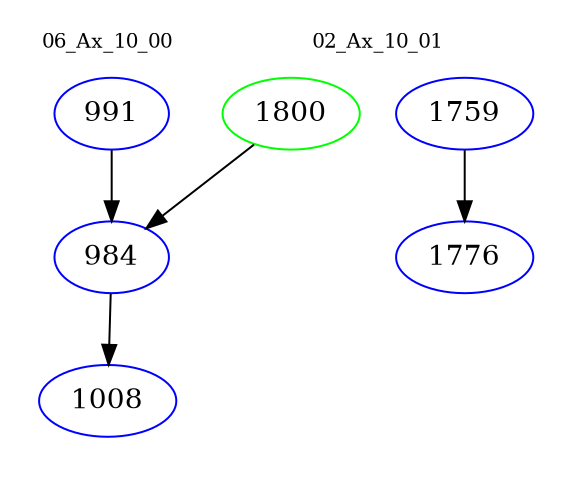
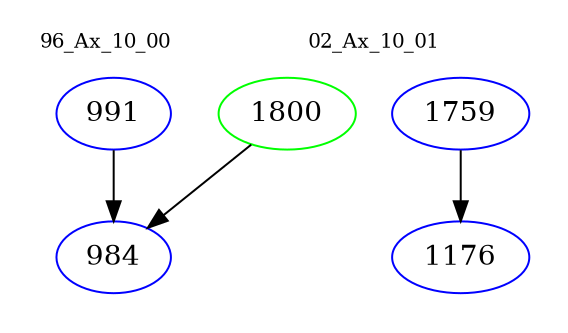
  digraph {
    node [color=blue]
    edge [color=black]
    n1 [label=991]
    n2 [label=984]
-   n3 [label=1008]
    n4 [color=green label=1800]
    n5 [label=1759]
-   n6 [label=1776]
+   n6 [label=1176]
    subgraph cluster_1 {
      color=white
      fontsize=10
-     label="06_Ax_10_00"
+     label="96_Ax_10_00"
      n1
      n2
-     n3
    }
    subgraph cluster_2 {
      color=white
      fontsize=10
      label="02_Ax_10_01"
      n4
      n5
      n6
    }
    n1 -> n2
-   n2 -> n3
    n4 -> n2
    n5 -> n6
  }
